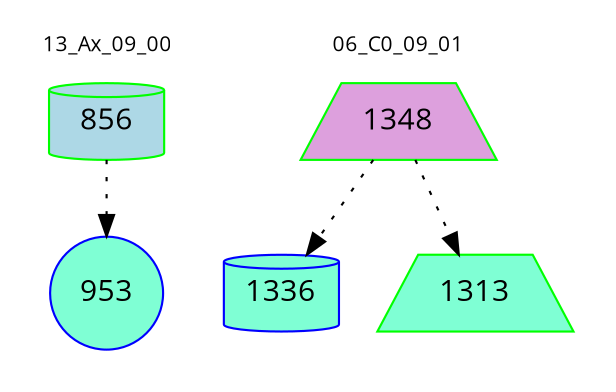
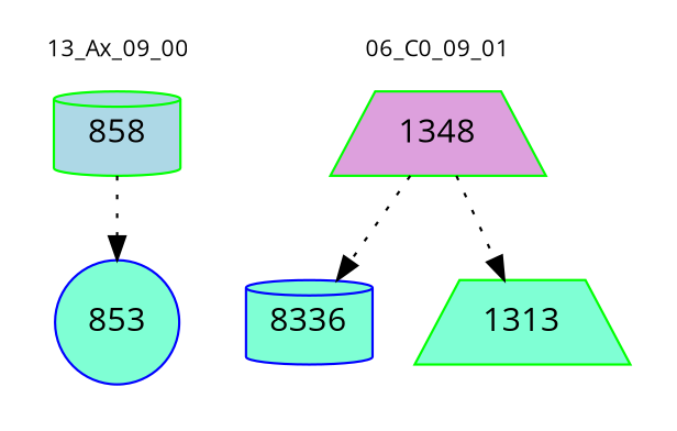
  digraph {
    fontname="Open Sans"
    node [color=green fillcolor=aquamarine fontname="Open Sans" shape=cylinder style=filled]
    edge [color=black fontname="Open Sans" style=dotted]
-   n1 [fillcolor=lightblue label=856]
-   n2 [color=blue label=953 shape=circle]
+   n1 [fillcolor=lightblue label=858]
+   n2 [color=blue label=853 shape=circle]
    n3 [fillcolor=plum label=1348 shape=trapezium]
-   n4 [color=blue label=1336]
+   n4 [color=blue label=8336]
    n5 [label=1313 shape=trapezium]
    subgraph cluster_1 {
      color=white
      fontsize=10
      label="13_Ax_09_00"
      n1
      n2
    }
    subgraph cluster_2 {
      color=white
      fontsize=10
      label="06_C0_09_01"
      n3
      n4
      n5
    }
    n1 -> n2
    n3 -> n4
    n3 -> n5
  }
